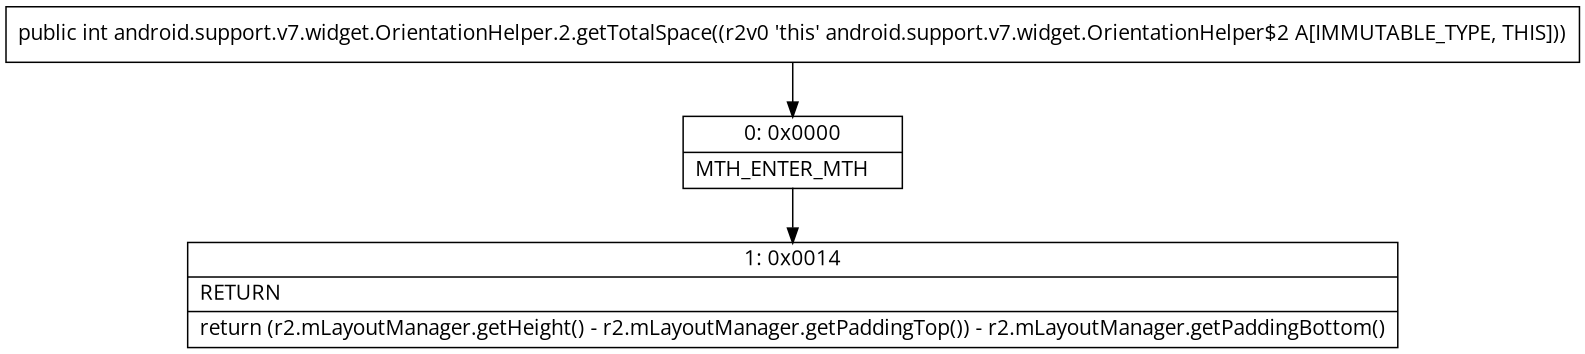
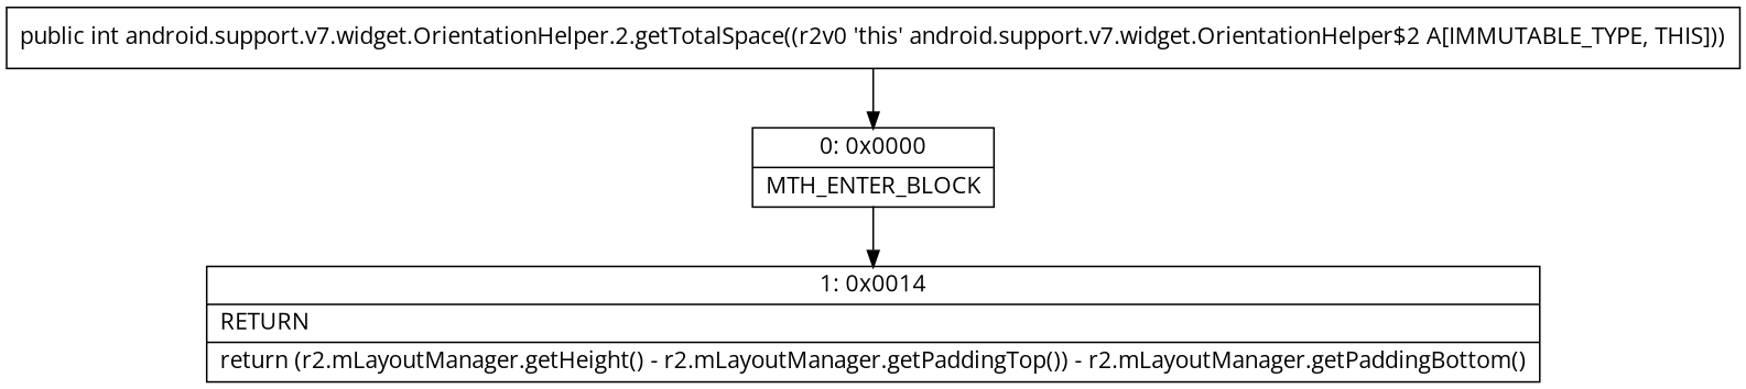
  digraph {
    fontname="Open Sans"
    node [shape=record fontname="Open Sans"]
    edge [fontname="Open Sans"]
-   n1 [label="{0\:\ 0x0000|MTH_ENTER_MTH\l}"]
+   n1 [label="{0\:\ 0x0000|MTH_ENTER_BLOCK\l}"]
    n2 [label="{1\:\ 0x0014|RETURN\l|return (r2.mLayoutManager.getHeight() \- r2.mLayoutManager.getPaddingTop()) \- r2.mLayoutManager.getPaddingBottom()\l}"]
    n3 [label="{public int android.support.v7.widget.OrientationHelper.2.getTotalSpace((r2v0 'this' android.support.v7.widget.OrientationHelper$2 A[IMMUTABLE_TYPE, THIS])) }"]
    n1 -> n2
    n3 -> n1
  }
